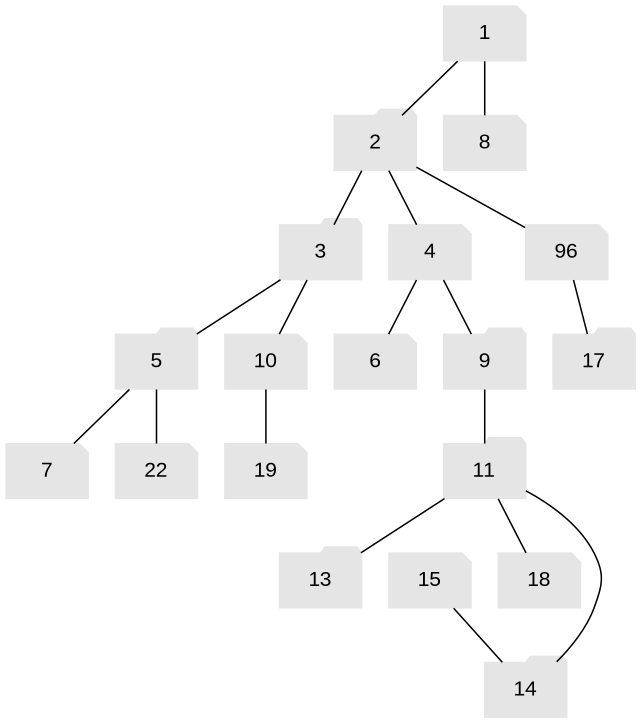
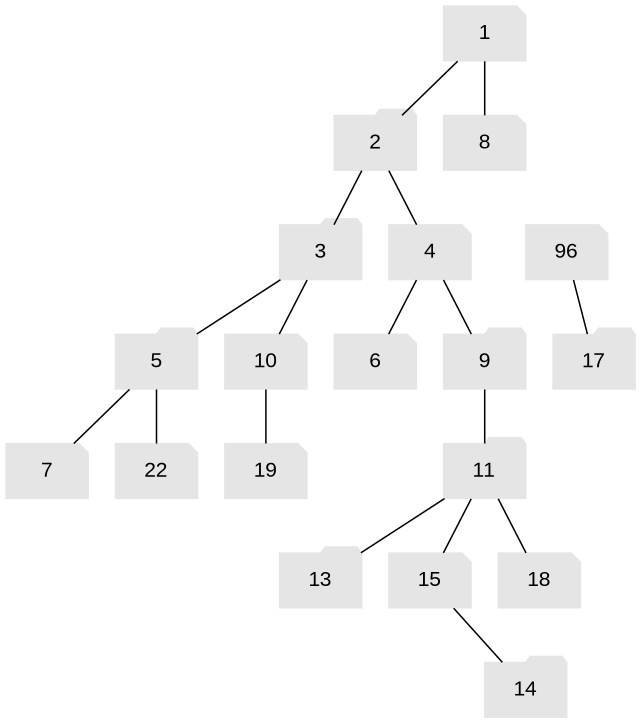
  graph {
    fontname="Liberation Sans"
    node [color=gray90 fontname="Liberation Sans" shape=note style=filled]
    edge [fontname="Liberation Sans" weight=1.0]
    2 [shape=folder]
    1
    8
    3 [shape=folder]
    4
    n6 [label=96]
    5 [shape=folder]
    10
    6
    9 [shape=folder]
    17 [shape=folder]
    7
    n13 [label=22]
    19
    11 [shape=folder]
    13 [shape=folder]
    15
    18
    14 [shape=folder]
    2 -- 3 [weight=2.0]
    2 -- 4
-   2 -- n6
    1 -- 2
    1 -- 8 [weight=2.0]
    3 -- 5
    3 -- 10
    4 -- 6
    4 -- 9 [weight=2.0]
    n6 -- 17
    5 -- 7
    5 -- n13
    10 -- 19
    9 -- 11
    11 -- 13
-   11 -- 14
+   11 -- 15
    11 -- 18
    15 -- 14
  }
